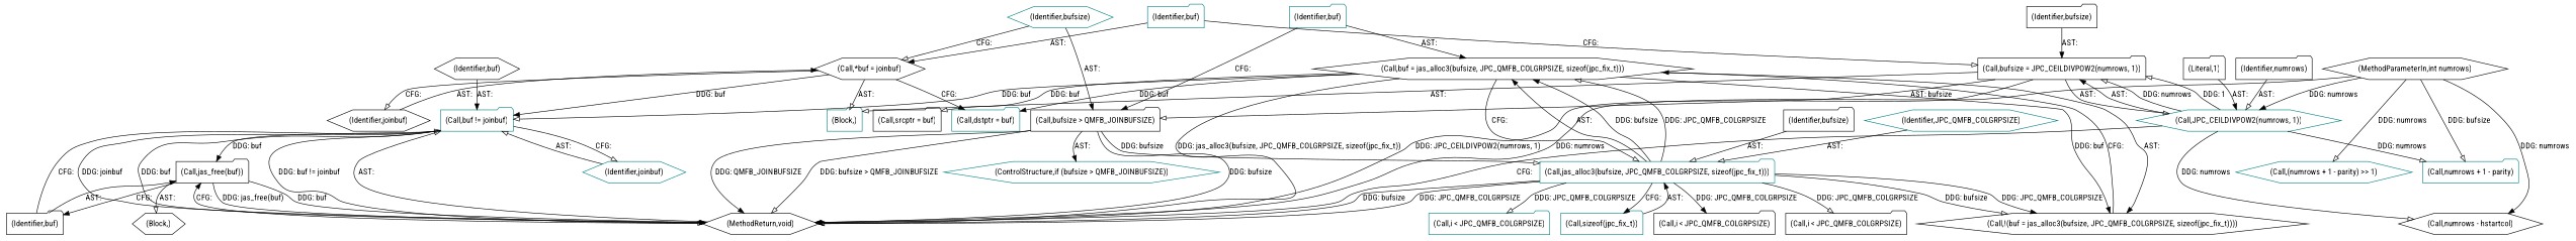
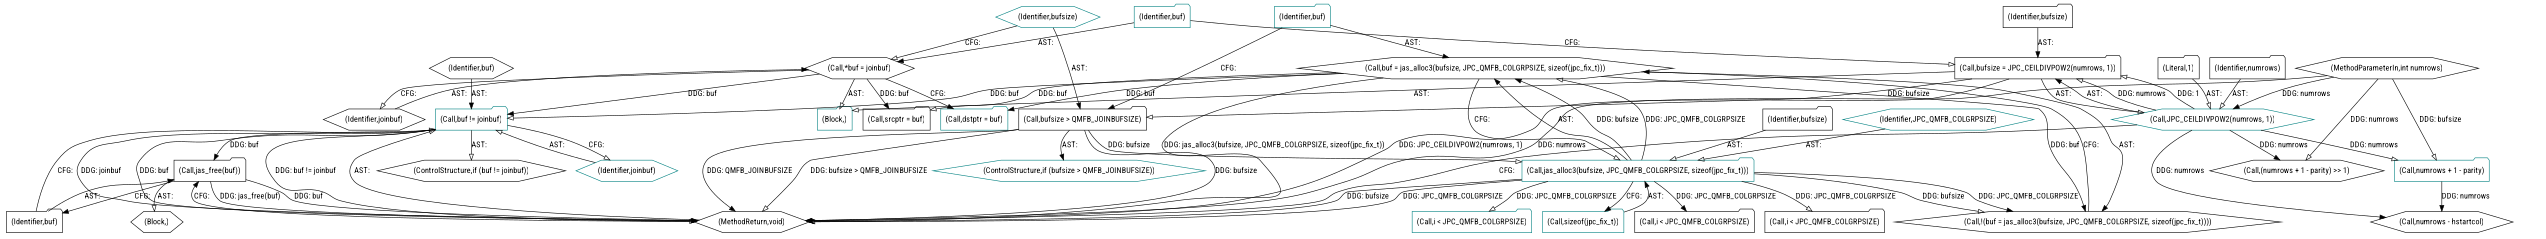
  digraph {
    fontname="Roboto Condensed"
    node [color=black fontname="Roboto Condensed" shape=folder]
    edge [arrowhead=onormal fontname="Roboto Condensed"]
    n1 [color=teal label="(Call,buf != joinbuf)"]
    n2 [label="(Call,jas_free(buf))"]
    n3 [label="(MethodReturn,void)" shape=hexagon]
+   n4 [label="(ControlStructure,if (buf != joinbuf))" shape=hexagon]
    n5 [color=teal label="(Identifier,joinbuf)" shape=hexagon]
    n6 [label="(Identifier,buf)"]
    n7 [label="(Block,)" shape=hexagon]
    n8 [label="(Call,*buf = joinbuf)" shape=hexagon]
    n9 [label="(Identifier,joinbuf)" shape=hexagon]
    n10 [color=teal label="(Block,)"]
    n11 [color=teal label="(Call,dstptr = buf)"]
    n12 [label="(Call,srcptr = buf)"]
    n13 [label="(Call,buf = jas_alloc3(bufsize, JPC_QMFB_COLGRPSIZE, sizeof(jpc_fix_t)))" shape=hexagon]
    n14 [color=teal label="(Call,jas_alloc3(bufsize, JPC_QMFB_COLGRPSIZE, sizeof(jpc_fix_t)))"]
    n15 [label="(Call,!(buf = jas_alloc3(bufsize, JPC_QMFB_COLGRPSIZE, sizeof(jpc_fix_t))))" shape=hexagon]
    n16 [color=teal label="(Call,i < JPC_QMFB_COLGRPSIZE)"]
    n17 [color=teal label="(Call,sizeof(jpc_fix_t))"]
    n18 [label="(Call,i < JPC_QMFB_COLGRPSIZE)"]
    n19 [label="(Call,i < JPC_QMFB_COLGRPSIZE)"]
    n20 [label="(Call,bufsize > QMFB_JOINBUFSIZE)"]
    n21 [color=teal label="(ControlStructure,if (bufsize > QMFB_JOINBUFSIZE))" shape=hexagon]
    n22 [label="(Call,bufsize = JPC_CEILDIVPOW2(numrows, 1))"]
    n23 [color=teal label="(Call,JPC_CEILDIVPOW2(numrows, 1))" shape=hexagon]
    n24 [label="(Call,numrows - hstartcol)" shape=hexagon]
-   n25 [color=teal label="(Call,(numrows + 1 - parity) >> 1)" shape=hexagon]
+   n25 [label="(Call,(numrows + 1 - parity) >> 1)" shape=hexagon]
    n26 [color=teal label="(Call,numrows + 1 - parity)"]
    n27 [label="(Literal,1)"]
    n28 [label="(MethodParameterIn,int numrows)" shape=hexagon]
    n29 [label="(Identifier,buf)" shape=hexagon]
    n30 [color=teal label="(Identifier,JPC_QMFB_COLGRPSIZE)" shape=hexagon]
    n31 [label="(Identifier,bufsize)"]
    n32 [color=teal label="(Identifier,buf)"]
    n33 [label="(Identifier,numrows)"]
    n34 [color=teal label="(Identifier,bufsize)" shape=hexagon]
    n35 [label="(Identifier,bufsize)"]
    n36 [color=teal label="(Identifier,buf)"]
    n1 -> n2 [arrowhead=normal label="DDG: buf"]
    n1 -> n3 [arrowhead=normal label="DDG: joinbuf"]
    n1 -> n3 [label="DDG: buf"]
    n1 -> n3 [label="DDG: buf != joinbuf"]
+   n1 -> n4 [label="AST: "]
    n1 -> n5 [label="CFG: "]
    n2 -> n3 [label="DDG: jas_free(buf)"]
    n2 -> n3 [label="DDG: buf"]
    n2 -> n6 [arrowhead=normal label="CFG: "]
    n2 -> n7 [label="AST: "]
    n3 -> n1 [label="AST: "]
    n3 -> n2 [arrowhead=normal label="CFG: "]
    n5 -> n1 [label="AST: "]
    n6 -> n1 [label="CFG: "]
    n6 -> n2 [arrowhead=normal label="AST: "]
    n8 -> n1 [arrowhead=normal label="DDG: buf"]
    n8 -> n9 [label="CFG: "]
    n8 -> n10 [label="AST: "]
    n8 -> n11 [arrowhead=normal label="CFG: "]
+   n8 -> n12 [arrowhead=normal label="DDG: buf"]
    n9 -> n8 [arrowhead=normal label="AST: "]
    n13 -> n1 [label="DDG: buf"]
    n13 -> n3 [label="DDG: jas_alloc3(bufsize, JPC_QMFB_COLGRPSIZE, sizeof(jpc_fix_t))"]
    n13 -> n11 [arrowhead=normal label="DDG: buf"]
    n13 -> n12 [label="DDG: buf"]
    n13 -> n14 [label="CFG: "]
    n13 -> n15 [arrowhead=normal label="AST: "]
    n13 -> n15 [arrowhead=normal label="DDG: buf"]
    n14 -> n3 [label="DDG: JPC_QMFB_COLGRPSIZE"]
    n14 -> n3 [label="DDG: bufsize"]
    n14 -> n13 [arrowhead=normal label="AST: "]
    n14 -> n13 [arrowhead=normal label="DDG: bufsize"]
    n14 -> n13 [label="DDG: JPC_QMFB_COLGRPSIZE"]
    n14 -> n15 [label="DDG: bufsize"]
    n14 -> n15 [arrowhead=normal label="DDG: JPC_QMFB_COLGRPSIZE"]
    n14 -> n16 [label="DDG: JPC_QMFB_COLGRPSIZE"]
    n14 -> n17 [arrowhead=normal label="CFG: "]
    n14 -> n18 [arrowhead=normal label="DDG: JPC_QMFB_COLGRPSIZE"]
    n14 -> n19 [label="DDG: JPC_QMFB_COLGRPSIZE"]
    n15 -> n13 [arrowhead=normal label="CFG: "]
    n17 -> n14 [arrowhead=normal label="AST: "]
    n20 -> n3 [label="DDG: bufsize"]
    n20 -> n3 [arrowhead=normal label="DDG: QMFB_JOINBUFSIZE"]
    n20 -> n3 [label="DDG: bufsize > QMFB_JOINBUFSIZE"]
    n20 -> n14 [label="DDG: bufsize"]
    n20 -> n21 [arrowhead=normal label="AST: "]
    n22 -> n3 [arrowhead=normal label="DDG: JPC_CEILDIVPOW2(numrows, 1)"]
    n22 -> n10 [label="AST: "]
-   n22 -> n20 [label="AST: bufsize"]
+   n22 -> n20 [label="DDG: bufsize"]
    n22 -> n23 [label="AST: "]
    n23 -> n3 [arrowhead=normal label="CFG: "]
    n23 -> n22 [arrowhead=normal label="AST: "]
    n23 -> n22 [label="DDG: numrows"]
    n23 -> n22 [label="DDG: 1"]
-   n23 -> n24 [label="DDG: numrows"]
+   n23 -> n24 [arrowhead=normal label="DDG: numrows"]
+   n23 -> n25 [arrowhead=normal label="DDG: numrows"]
    n23 -> n26 [label="DDG: numrows"]
-   n27 -> n23 [arrowhead=normal label="AST: "]
+   n27 -> n23 [label="AST: "]
    n28 -> n3 [arrowhead=normal label="DDG: numrows"]
    n28 -> n23 [arrowhead=normal label="DDG: numrows"]
-   n28 -> n24 [arrowhead=normal label="DDG: numrows"]
+   n26 -> n24 [arrowhead=normal label="DDG: numrows"]
    n28 -> n25 [label="DDG: numrows"]
    n28 -> n26 [label="DDG: bufsize"]
    n29 -> n1 [arrowhead=normal label="AST: "]
    n30 -> n14 [label="AST: "]
    n31 -> n14 [label="AST: "]
    n32 -> n13 [arrowhead=normal label="AST: "]
    n32 -> n20 [arrowhead=normal label="CFG: "]
    n33 -> n23 [label="AST: "]
    n34 -> n8 [label="CFG: "]
    n34 -> n20 [arrowhead=normal label="AST: "]
    n35 -> n22 [arrowhead=normal label="AST: "]
    n36 -> n8 [arrowhead=normal label="AST: "]
    n36 -> n22 [label="CFG: "]
  }
